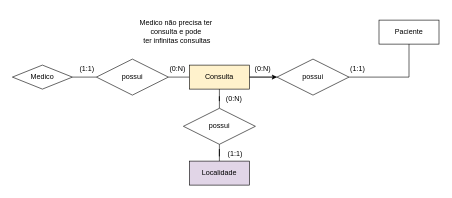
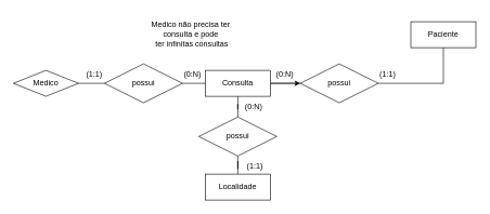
  <mxCell id="0" />
  <mxCell id="1" parent="0" />
  <mxCell id="2" value="Medico" style="rhombus;whiteSpace=wrap;html=1;align=center;flipV=0;flipH=1;" parent="1" vertex="1"><mxGeometry x="20" y="108" width="100" height="40" as="geometry" /></mxCell>
  <mxCell id="3" value="Paciente" style="whiteSpace=wrap;html=1;align=center;flipV=0;flipH=1;" parent="1" vertex="1"><mxGeometry x="631" y="33" width="100" height="40" as="geometry" /></mxCell>
  <mxCell id="4" value="" style="edgeStyle=orthogonalEdgeStyle;rounded=0;orthogonalLoop=1;jettySize=auto;html=1;endArrow=none;startFill=0;" parent="1" source="5" target="15" edge="1"><mxGeometry relative="1" as="geometry" /></mxCell>
- <mxCell id="5" value="Localidade" style="whiteSpace=wrap;html=1;align=center;fillColor=#e1d5e7;" parent="1" vertex="1"><mxGeometry x="315" y="268" width="100" height="40" as="geometry" /></mxCell>
+ <mxCell id="5" value="Localidade" style="whiteSpace=wrap;html=1;align=center;" parent="1" vertex="1"><mxGeometry x="315" y="268" width="100" height="40" as="geometry" /></mxCell>
  <mxCell id="6" style="edgeStyle=orthogonalEdgeStyle;rounded=0;orthogonalLoop=1;jettySize=auto;html=1;exitX=0;exitY=0.5;exitDx=0;exitDy=0;entryX=1;entryY=0.5;entryDx=0;entryDy=0;endArrow=none;startFill=0;" parent="1" source="8" target="10" edge="1"><mxGeometry relative="1" as="geometry" /></mxCell>
  <mxCell id="7" value="" style="edgeStyle=orthogonalEdgeStyle;rounded=0;orthogonalLoop=1;jettySize=auto;html=1;" parent="1" source="8" target="13" edge="1"><mxGeometry relative="1" as="geometry" /></mxCell>
- <mxCell id="8" value="Consulta" style="whiteSpace=wrap;html=1;align=center;flipV=0;flipH=1;fillColor=#fff2cc;" parent="1" vertex="1"><mxGeometry x="315" y="108" width="100" height="40" as="geometry" /></mxCell>
+ <mxCell id="8" value="Consulta" style="whiteSpace=wrap;html=1;align=center;flipV=0;flipH=1;" parent="1" vertex="1"><mxGeometry x="315" y="108" width="100" height="40" as="geometry" /></mxCell>
  <mxCell id="9" style="edgeStyle=orthogonalEdgeStyle;rounded=0;orthogonalLoop=1;jettySize=auto;html=1;exitX=0;exitY=0.5;exitDx=0;exitDy=0;entryX=1;entryY=0.5;entryDx=0;entryDy=0;endArrow=none;startFill=0;" parent="1" source="10" target="2" edge="1"><mxGeometry relative="1" as="geometry" /></mxCell>
  <mxCell id="10" value="possui" style="shape=rhombus;perimeter=rhombusPerimeter;whiteSpace=wrap;html=1;align=center;flipV=0;flipH=1;" parent="1" vertex="1"><mxGeometry x="160" y="98" width="120" height="60" as="geometry" /></mxCell>
  <mxCell id="11" value="" style="edgeStyle=orthogonalEdgeStyle;rounded=0;orthogonalLoop=1;jettySize=auto;html=1;endArrow=none;startFill=0;" parent="1" source="13" target="3" edge="1"><mxGeometry relative="1" as="geometry" /></mxCell>
  <mxCell id="12" value="" style="edgeStyle=orthogonalEdgeStyle;rounded=0;orthogonalLoop=1;jettySize=auto;html=1;endArrow=none;startFill=0;" parent="1" source="13" target="8" edge="1"><mxGeometry relative="1" as="geometry" /></mxCell>
  <mxCell id="13" value="possui" style="shape=rhombus;perimeter=rhombusPerimeter;whiteSpace=wrap;html=1;align=center;flipV=0;flipH=1;" parent="1" vertex="1"><mxGeometry x="461" y="98" width="120" height="60" as="geometry" /></mxCell>
  <mxCell id="14" value="" style="edgeStyle=orthogonalEdgeStyle;rounded=0;orthogonalLoop=1;jettySize=auto;html=1;endArrow=none;startFill=0;" parent="1" source="15" target="8" edge="1"><mxGeometry relative="1" as="geometry" /></mxCell>
  <mxCell id="15" value="possui" style="shape=rhombus;perimeter=rhombusPerimeter;whiteSpace=wrap;html=1;align=center;flipV=0;flipH=1;" parent="1" vertex="1"><mxGeometry x="305" y="180" width="120" height="60" as="geometry" /></mxCell>
  <mxCell id="16" value="(1:1)" style="text;html=1;align=center;verticalAlign=middle;resizable=0;points=[];autosize=1;strokeColor=none;fillColor=none;" parent="1" vertex="1"><mxGeometry x="120" y="98" width="48" height="32" as="geometry" /></mxCell>
  <mxCell id="17" value="(0:N)" style="text;html=1;align=center;verticalAlign=middle;resizable=0;points=[];autosize=1;strokeColor=none;fillColor=none;" parent="1" vertex="1"><mxGeometry x="271" y="98" width="48" height="32" as="geometry" /></mxCell>
  <mxCell id="18" value="(1:1)" style="text;html=1;align=center;verticalAlign=middle;resizable=0;points=[];autosize=1;strokeColor=none;fillColor=none;" parent="1" vertex="1"><mxGeometry x="571" y="98" width="48" height="32" as="geometry" /></mxCell>
  <mxCell id="19" value="(0:N)" style="text;html=1;align=center;verticalAlign=middle;resizable=0;points=[];autosize=1;strokeColor=none;fillColor=none;" parent="1" vertex="1"><mxGeometry x="413" y="98" width="48" height="32" as="geometry" /></mxCell>
  <mxCell id="20" value="Medico não precisa ter&amp;nbsp;&lt;div&gt;consulta e pode&amp;nbsp;&lt;/div&gt;&lt;div&gt;ter infinitas consultas&lt;/div&gt;" style="text;html=1;align=center;verticalAlign=middle;resizable=0;points=[];autosize=1;strokeColor=none;fillColor=none;" parent="1" vertex="1"><mxGeometry x="222" y="20" width="144" height="64" as="geometry" /></mxCell>
  <mxCell id="21" value="(0:N)" style="text;html=1;align=center;verticalAlign=middle;resizable=0;points=[];autosize=1;strokeColor=none;fillColor=none;" parent="1" vertex="1"><mxGeometry x="365" y="148" width="48" height="32" as="geometry" /></mxCell>
  <mxCell id="22" value="(1:1)" style="text;html=1;align=center;verticalAlign=middle;resizable=0;points=[];autosize=1;strokeColor=none;fillColor=none;" parent="1" vertex="1"><mxGeometry x="367" y="240" width="48" height="32" as="geometry" /></mxCell>
